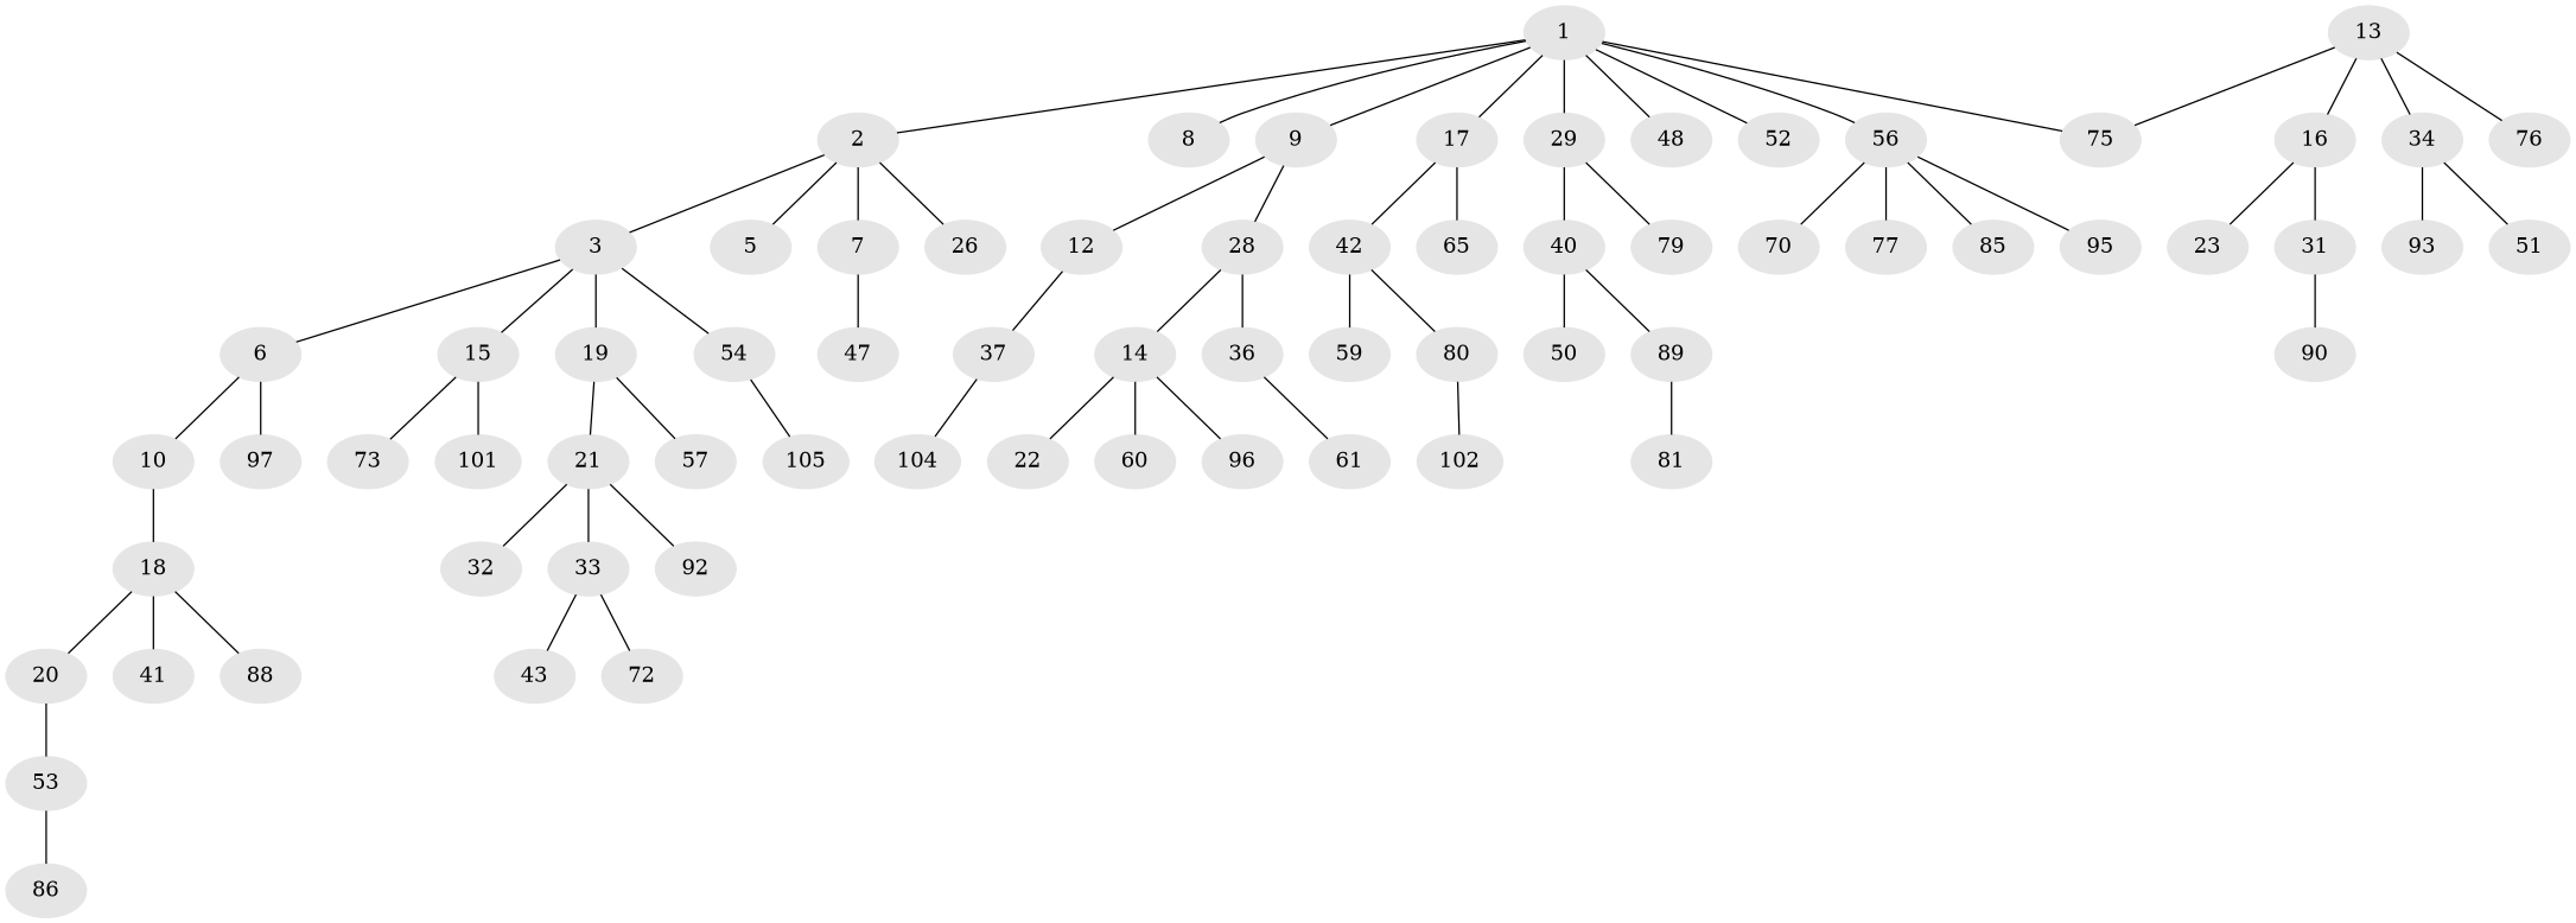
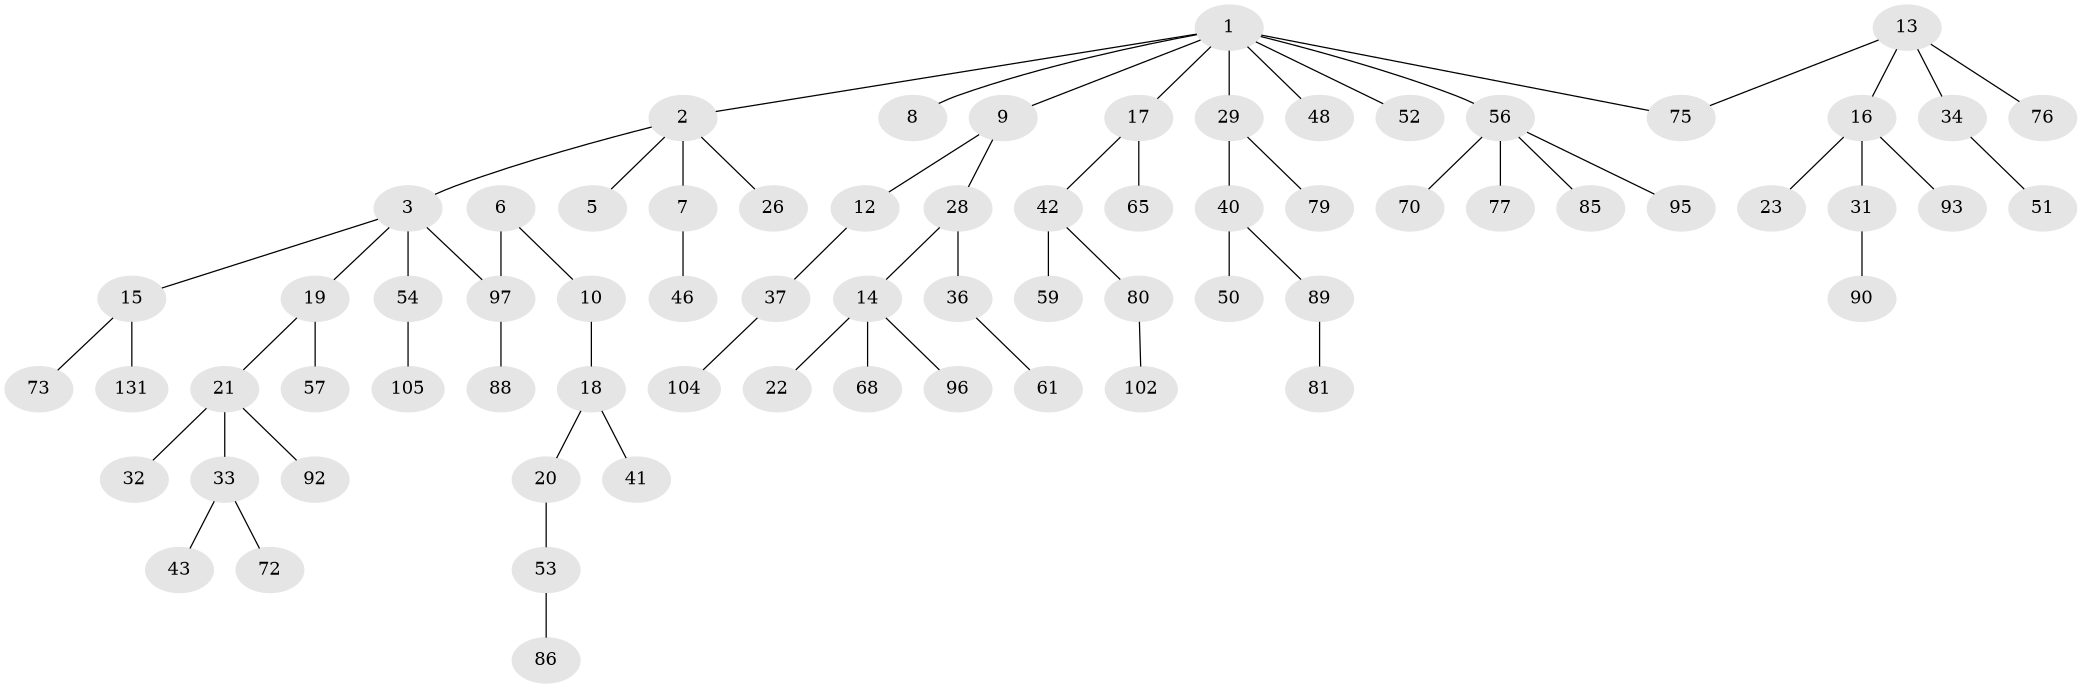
  graph {
    node [color=gray90 style=filled]
    1 [super="+4"]
    2 [super="+11"]
    8
    9 [super="+84"]
    17 [super="+30"]
    29
    48 [super="+71"]
    52 [super="+69"]
    56 [super="+58"]
    75 [super="+100"]
    3 [super="+38"]
    5
    7
    26
    12 [super="+83"]
    28
    13 [super="+24"]
    16
    34
    76
    42 [super="+55"]
    65
    40 [super="+78"]
    79
    70
    77
    85
    95
    6
    15 [super="+66"]
    19 [super="+25"]
    54
-   47
+   47 [label=46]
    10 [super="+91"]
    97
    73 [super="+74"]
-   101
+   101 [label=131]
    21 [super="+27"]
    57
    105
    18 [super="+35"]
    14 [super="+49"]
    22
-   60
+   60 [label=68]
    96
    37 [super="+46"]
    36 [super="+39"]
    20 [super="+62"]
    41 [super="+98"]
    88
    104
    23 [super="+87"]
    31 [super="+63"]
    93 [super="+94"]
    51 [super="+68"]
    90
    59 [super="+67"]
    80 [super="+99"]
    53 [super="+82"]
    32
    33 [super="+64"]
    92
    86
    43
    72
    61 [super="+103"]
    50
    89
    81 [super="+106"]
    102
    1 -- 2
    1 -- 8
    1 -- 9
    1 -- 17
    1 -- 29
    1 -- 48
    1 -- 52
    1 -- 56
    1 -- 75
    2 -- 3
    2 -- 5
    2 -- 7
    2 -- 26
    9 -- 12
    9 -- 28
    17 -- 42
    17 -- 65
    29 -- 40
    29 -- 79
    56 -- 70
    56 -- 77
    56 -- 85
    56 -- 95
-   3 -- 6
+   3 -- 97
    3 -- 15
    3 -- 19
    3 -- 54
    7 -- 47
    12 -- 37
    28 -- 14
    28 -- 36
    13 -- 75
    13 -- 16
    13 -- 34
    13 -- 76
    16 -- 23
    16 -- 31
-   34 -- 93
+   16 -- 93
    34 -- 51
    42 -- 59
    42 -- 80
    40 -- 50
    40 -- 89
    6 -- 10
    6 -- 97
    15 -- 73
    15 -- 101
    19 -- 21
    19 -- 57
    54 -- 105
    10 -- 18
    21 -- 32
    21 -- 33
    21 -- 92
    18 -- 20
    18 -- 41
-   18 -- 88
+   97 -- 88
    14 -- 22
    14 -- 60
    14 -- 96
    37 -- 104
    36 -- 61
    20 -- 53
    31 -- 90
    80 -- 102
    53 -- 86
    33 -- 43
    33 -- 72
    89 -- 81
  }
